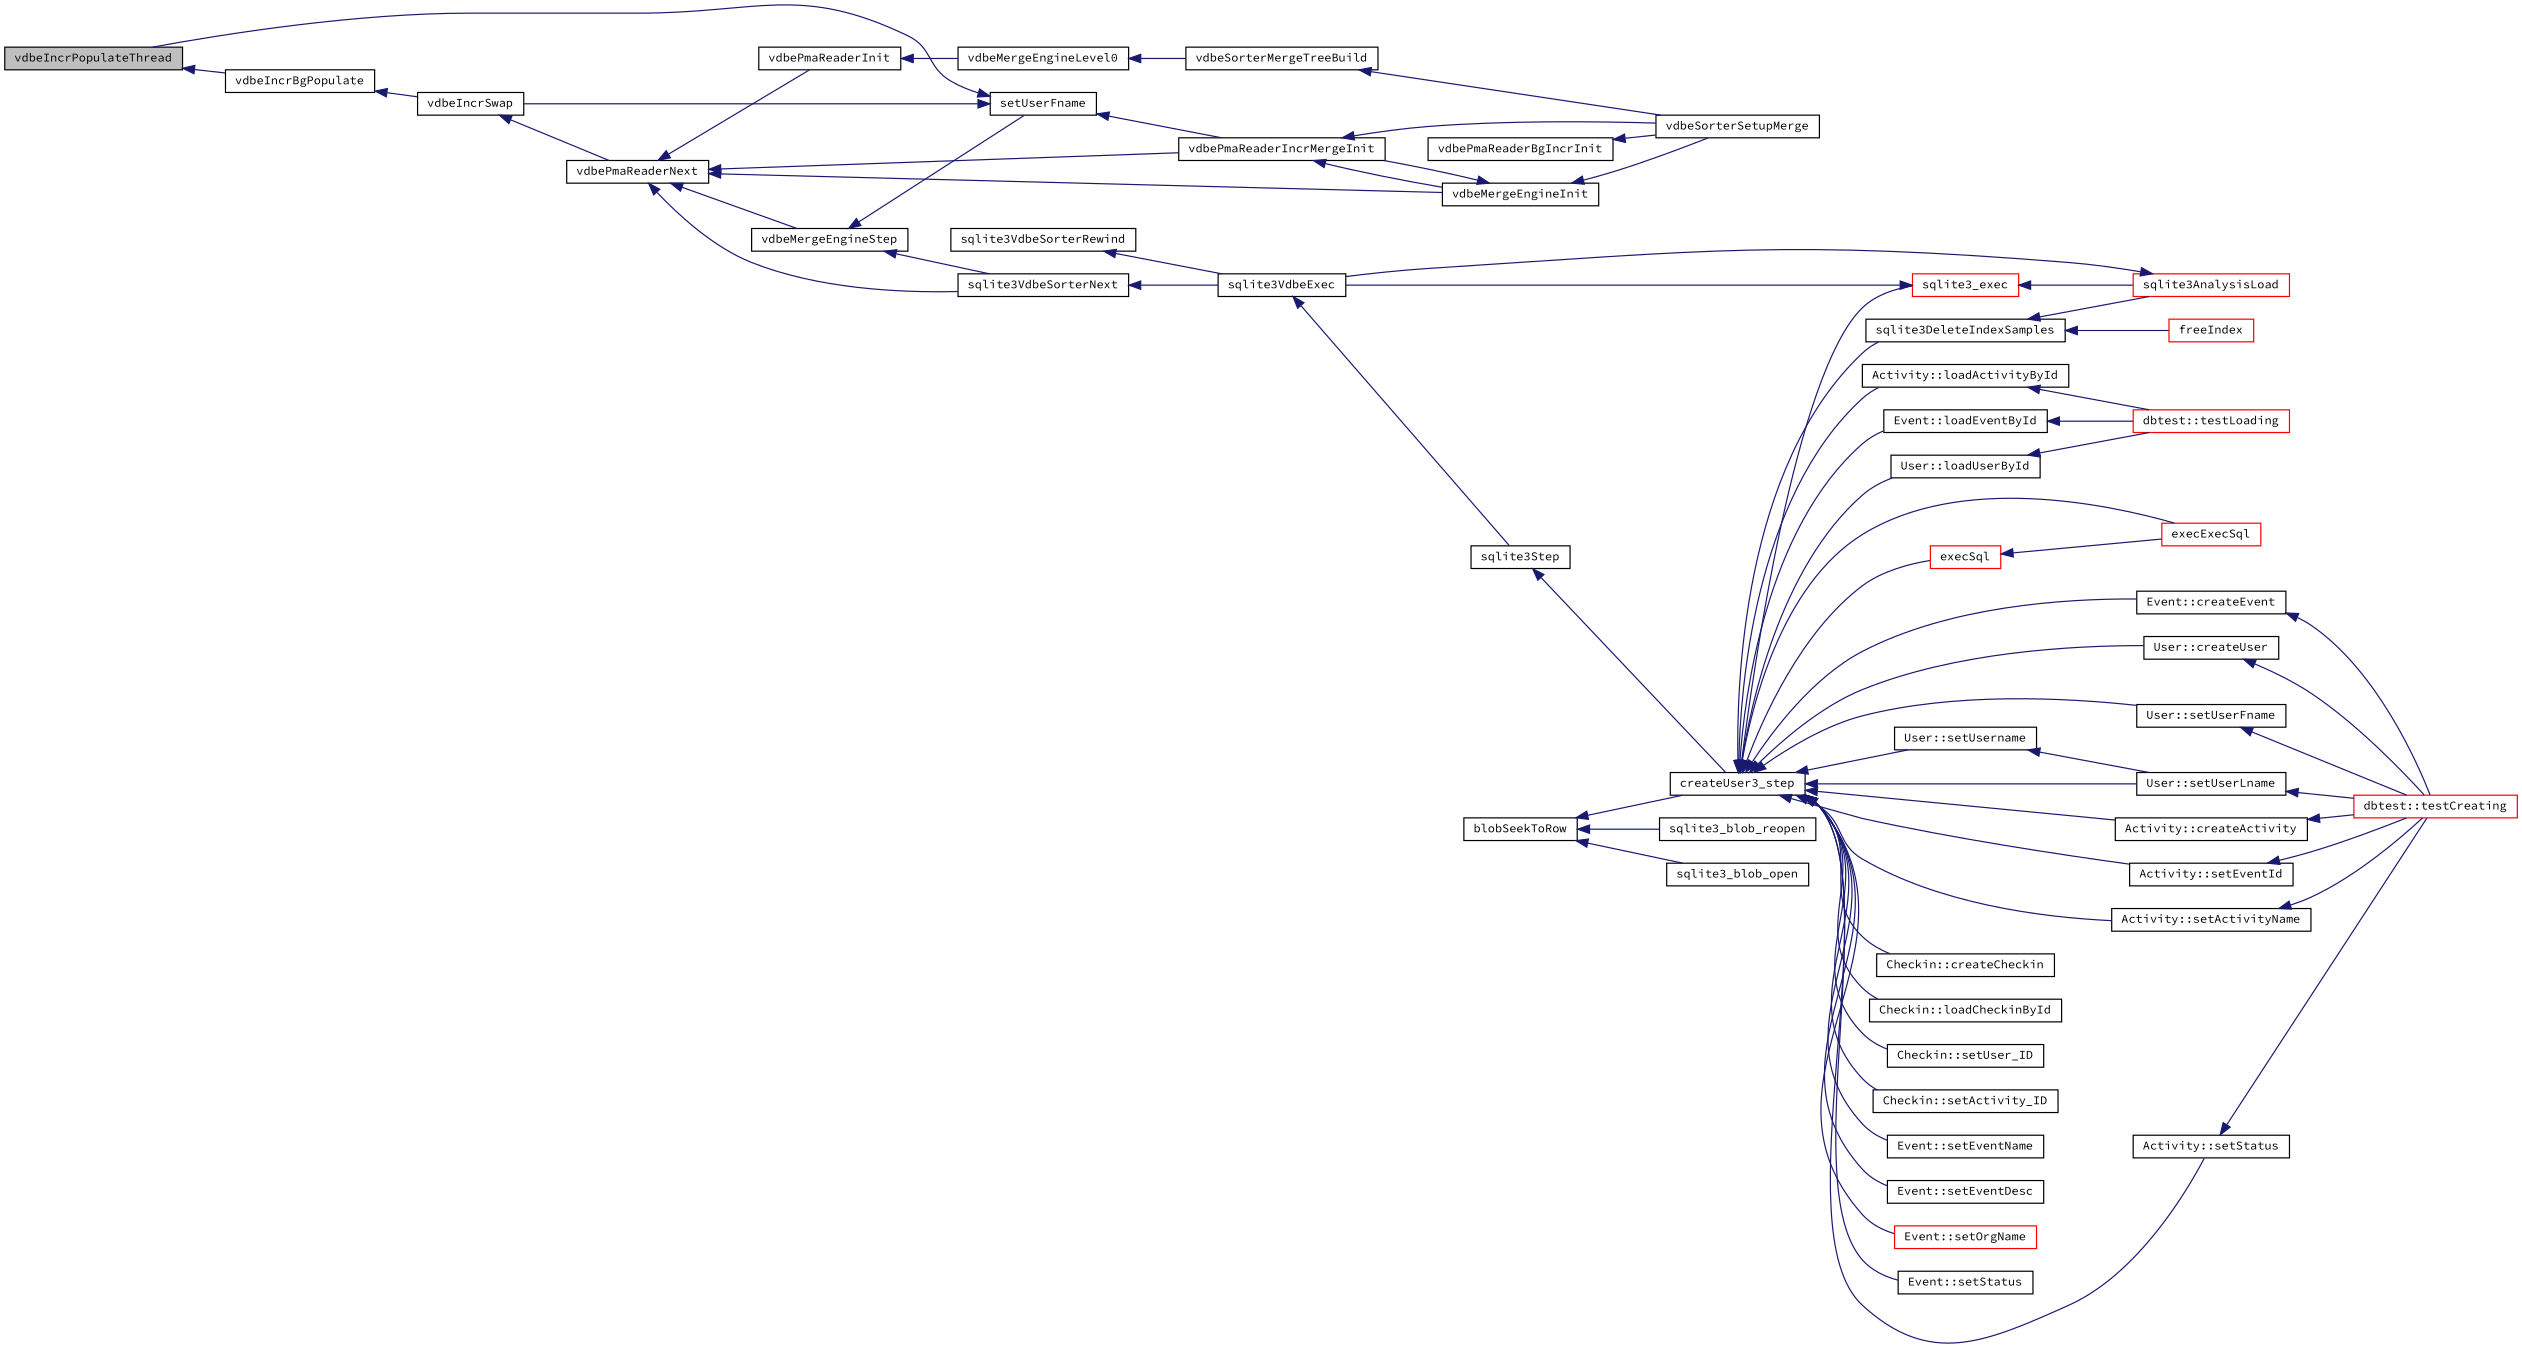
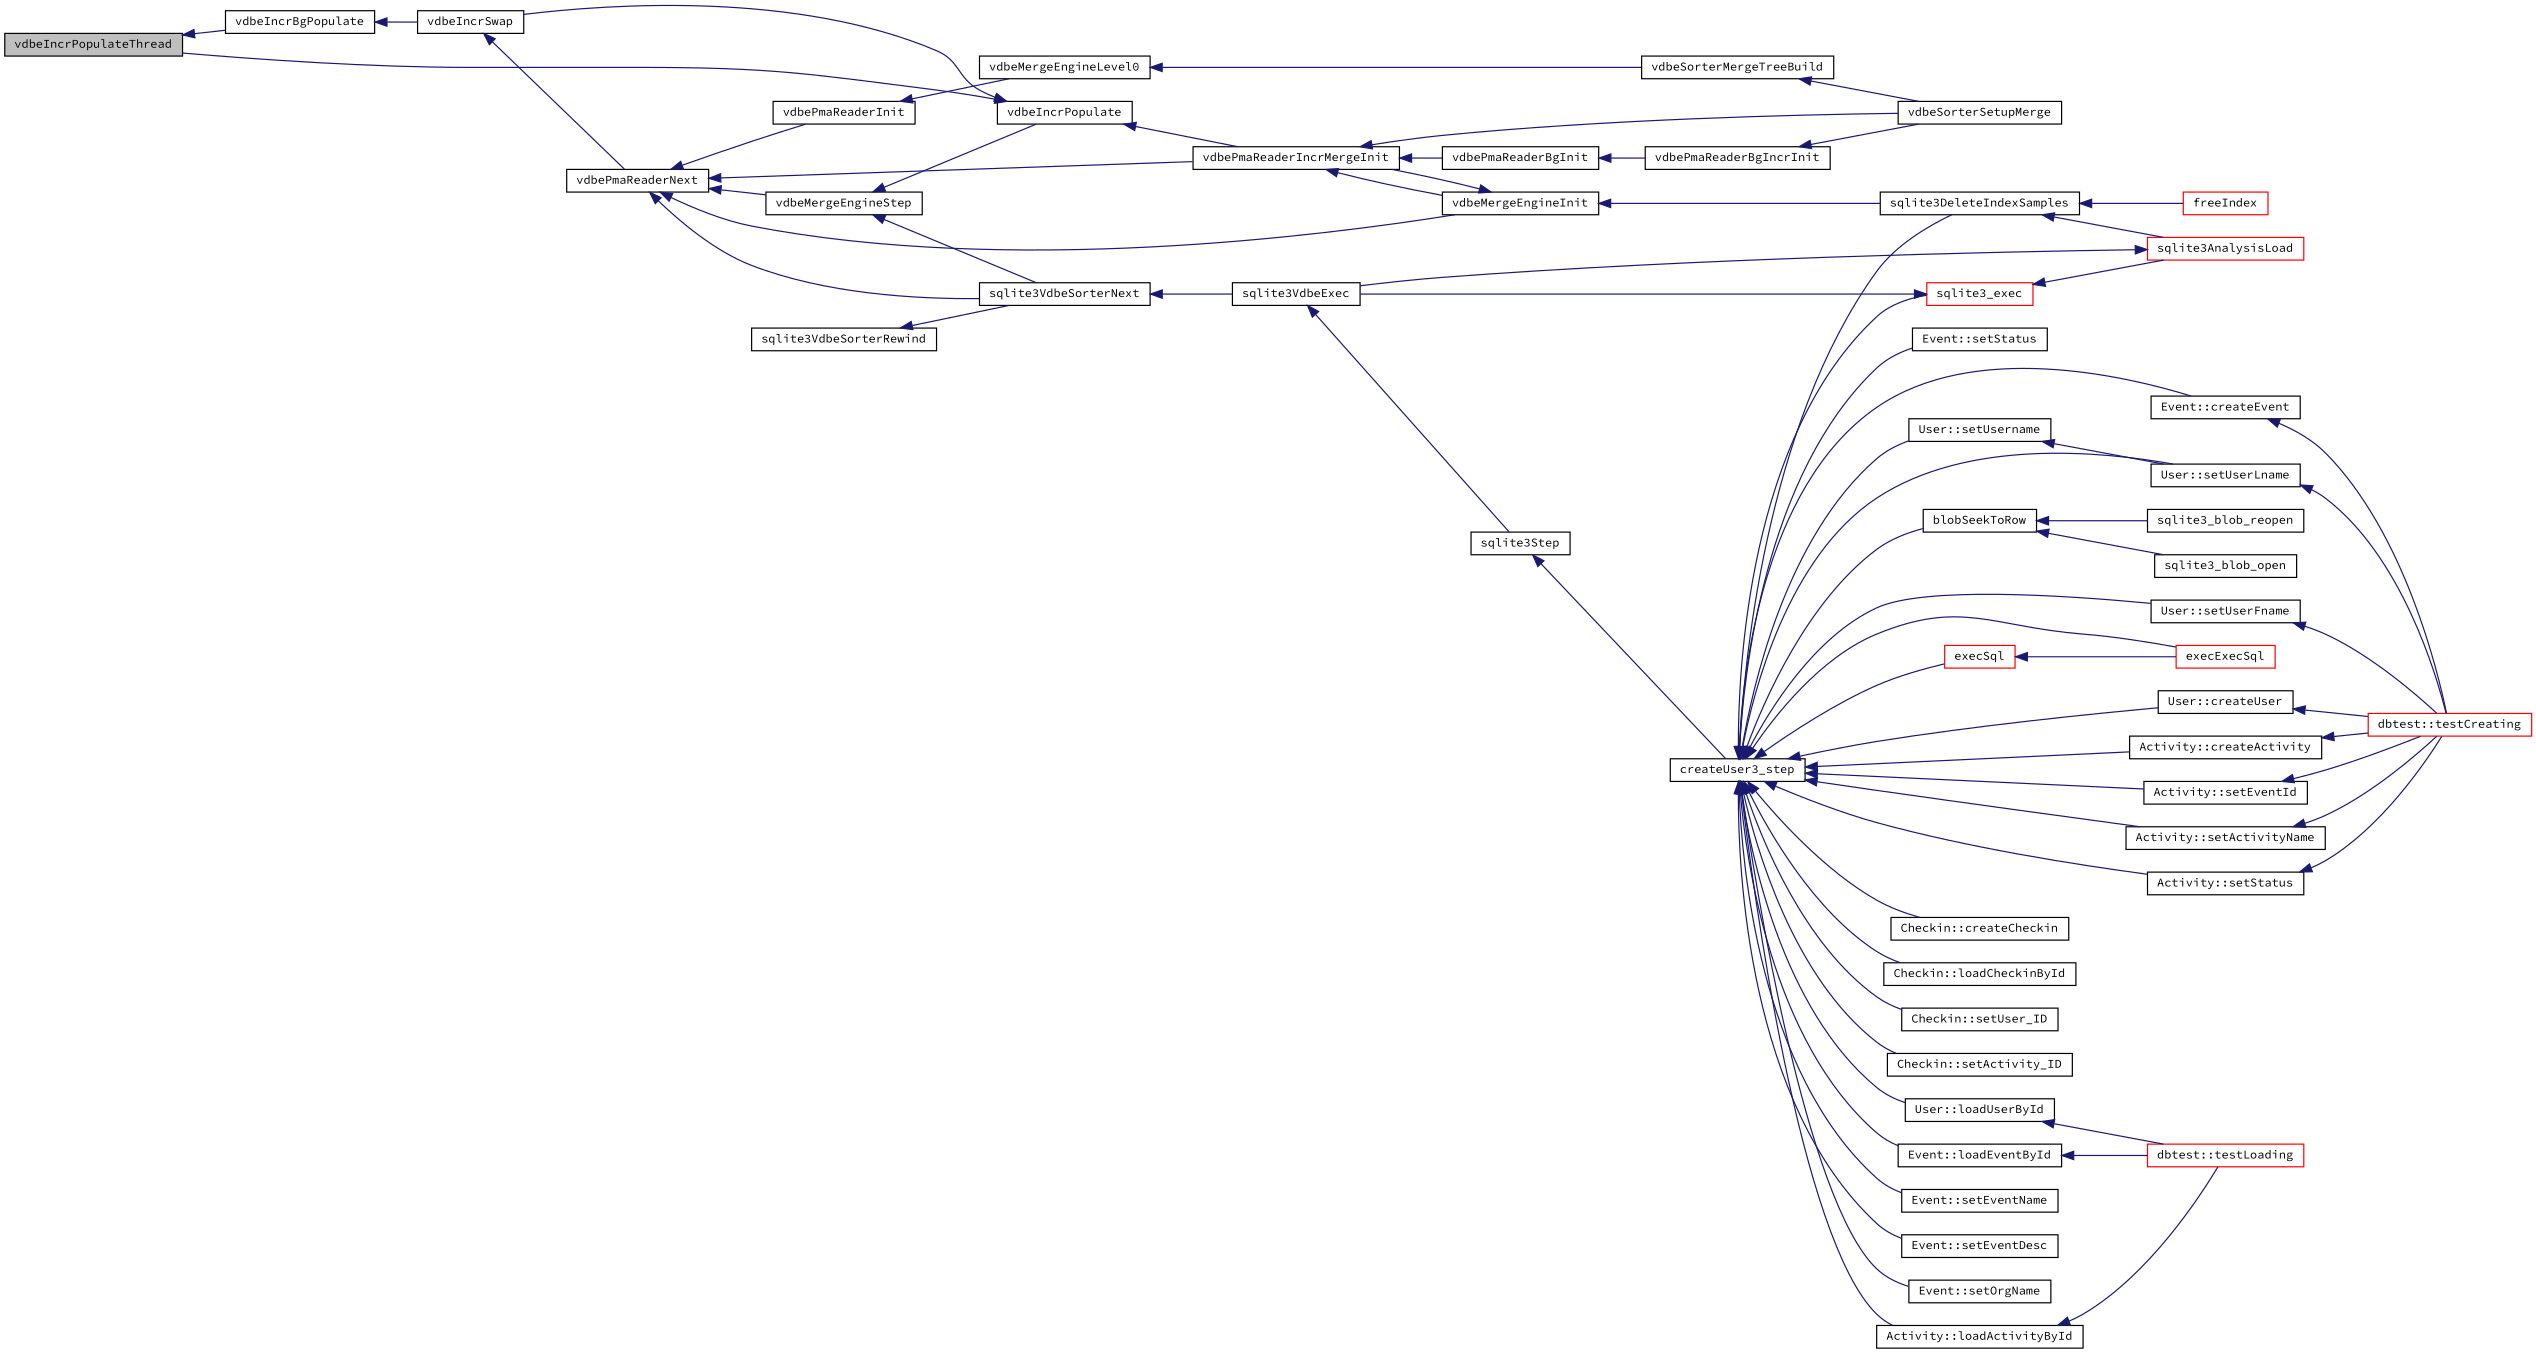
  digraph {
    fontname="Source Code Pro"
    rankdir=LR
    node [color=black fillcolor=white fontname="Source Code Pro" fontsize=10 shape=record style=filled]
    edge [color=midnightblue dir=back fontname="Source Code Pro" fontsize=10 labelfontname=FreeSans labelfontsize=10 style=solid]
    n1 [fillcolor=grey75 fontcolor=black height=0.2 label=vdbeIncrPopulateThread width=0.4]
    n2 [height=0.2 label=vdbeIncrBgPopulate width=0.4]
    n3 [height=0.2 label=vdbeIncrSwap width=0.4]
    n4 [height=0.2 label=vdbePmaReaderNext width=0.4]
    n5 [height=0.2 label=vdbePmaReaderInit width=0.4]
    n6 [height=0.2 label=vdbeMergeEngineStep width=0.4]
    n7 [height=0.2 label=vdbePmaReaderIncrMergeInit width=0.4]
    n8 [height=0.2 label=vdbeMergeEngineInit width=0.4]
    n9 [height=0.2 label=sqlite3VdbeSorterNext width=0.4]
    n10 [height=0.2 label=vdbeMergeEngineLevel0 width=0.4]
-   n11 [height=0.2 label=setUserFname width=0.4]
+   n11 [height=0.2 label=vdbeIncrPopulate width=0.4]
    n12 [height=0.2 label=vdbeSorterSetupMerge width=0.4]
+   n13 [height=0.2 label=vdbePmaReaderBgInit width=0.4]
    n14 [height=0.2 label=sqlite3VdbeExec width=0.4]
    n15 [height=0.2 label=vdbeSorterMergeTreeBuild width=0.4]
    n16 [height=0.2 label=sqlite3VdbeSorterRewind width=0.4]
    n17 [height=0.2 label=sqlite3Step width=0.4]
    n18 [height=0.2 label=createUser3_step width=0.4]
    n19 [height=0.2 label="Activity::createActivity" width=0.4]
    n20 [height=0.2 label="Activity::loadActivityById" width=0.4]
    n21 [height=0.2 label="Activity::setEventId" width=0.4]
    n22 [height=0.2 label="Activity::setActivityName" width=0.4]
    n23 [height=0.2 label="Activity::setStatus" width=0.4]
    n24 [height=0.2 label="Checkin::createCheckin" width=0.4]
    n25 [height=0.2 label="Checkin::loadCheckinById" width=0.4]
    n26 [height=0.2 label="Checkin::setUser_ID" width=0.4]
    n27 [height=0.2 label="Checkin::setActivity_ID" width=0.4]
    n28 [height=0.2 label="Event::createEvent" width=0.4]
    n29 [height=0.2 label="Event::loadEventById" width=0.4]
    n30 [height=0.2 label="Event::setEventName" width=0.4]
    n31 [height=0.2 label="Event::setEventDesc" width=0.4]
-   n32 [color=red height=0.2 label="Event::setOrgName" width=0.4]
+   n32 [height=0.2 label="Event::setOrgName" width=0.4]
    n33 [height=0.2 label="Event::setStatus" width=0.4]
    n34 [height=0.2 label=blobSeekToRow width=0.4]
    n35 [height=0.2 label=sqlite3DeleteIndexSamples width=0.4]
    n36 [color=red height=0.2 label=sqlite3_exec width=0.4]
    n37 [color=red height=0.2 label=execSql width=0.4]
    n38 [color=red height=0.2 label=execExecSql width=0.4]
    n39 [height=0.2 label="User::createUser" width=0.4]
    n40 [height=0.2 label="User::loadUserById" width=0.4]
    n41 [height=0.2 label="User::setUsername" width=0.4]
    n42 [height=0.2 label="User::setUserFname" width=0.4]
    n43 [height=0.2 label="User::setUserLname" width=0.4]
    n44 [color=red height=0.2 label="dbtest::testCreating" width=0.4]
    n45 [color=red height=0.2 label="dbtest::testLoading" width=0.4]
    n46 [height=0.2 label=sqlite3_blob_open width=0.4]
    n47 [height=0.2 label=sqlite3_blob_reopen width=0.4]
    n48 [color=red height=0.2 label=sqlite3AnalysisLoad width=0.4]
    n49 [color=red height=0.2 label=freeIndex width=0.4]
    n50 [height=0.2 label=vdbePmaReaderBgIncrInit width=0.4]
    n1 -> n2
    n2 -> n3
    n3 -> n4
    n4 -> n5
    n4 -> n6
    n4 -> n7
    n4 -> n8
    n4 -> n9
    n5 -> n10
    n6 -> n9
    n6 -> n11
    n7 -> n8
    n7 -> n12
+   n7 -> n13
    n8 -> n7
-   n8 -> n12
+   n8 -> n35
    n9 -> n14
    n10 -> n15
    n11 -> n1
    n11 -> n3
    n11 -> n7
+   n13 -> n50
    n14 -> n17
    n15 -> n12
-   n16 -> n14
+   n16 -> n9
    n17 -> n18
    n18 -> n19
    n18 -> n20
    n18 -> n21
    n18 -> n22
    n18 -> n23
    n18 -> n24
    n18 -> n25
    n18 -> n26
    n18 -> n27
    n18 -> n28
    n18 -> n29
    n18 -> n30
    n18 -> n31
    n18 -> n32
    n18 -> n33
-   n34 -> n18
+   n18 -> n34
    n18 -> n35
    n18 -> n36
    n18 -> n37
    n18 -> n38
    n18 -> n39
    n18 -> n40
    n18 -> n41
    n18 -> n42
    n18 -> n43
    n19 -> n44
    n20 -> n45
    n21 -> n44
    n22 -> n44
    n23 -> n44
    n28 -> n44
    n29 -> n45
    n34 -> n46
    n34 -> n47
    n35 -> n48
    n35 -> n49
    n36 -> n14
    n36 -> n48
    n37 -> n38
    n39 -> n44
    n40 -> n45
    n41 -> n43
    n42 -> n44
    n43 -> n44
    n48 -> n14
    n50 -> n12
  }
